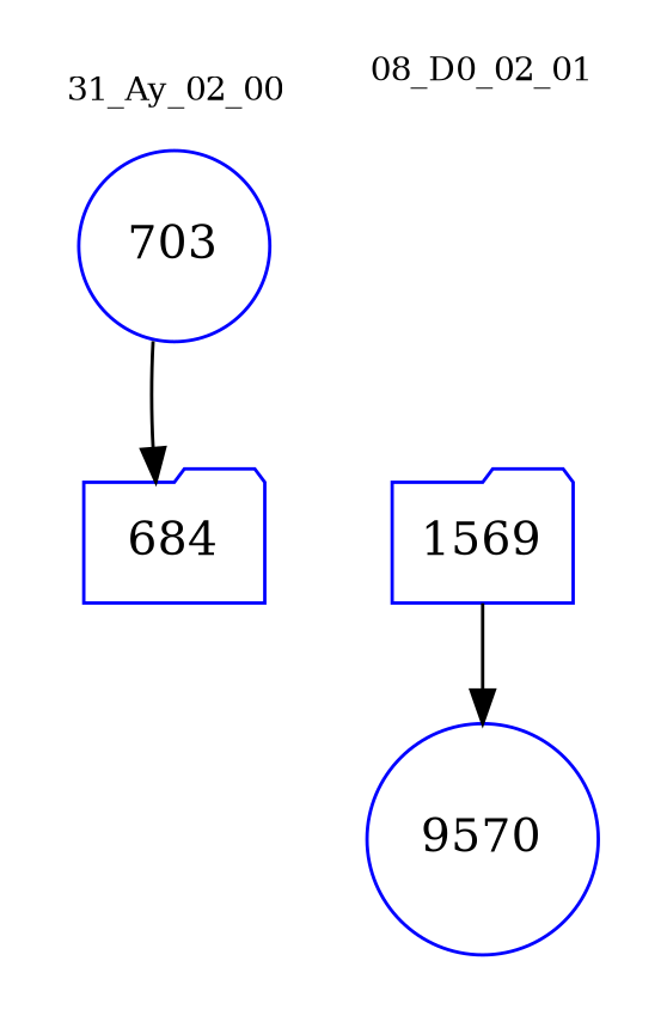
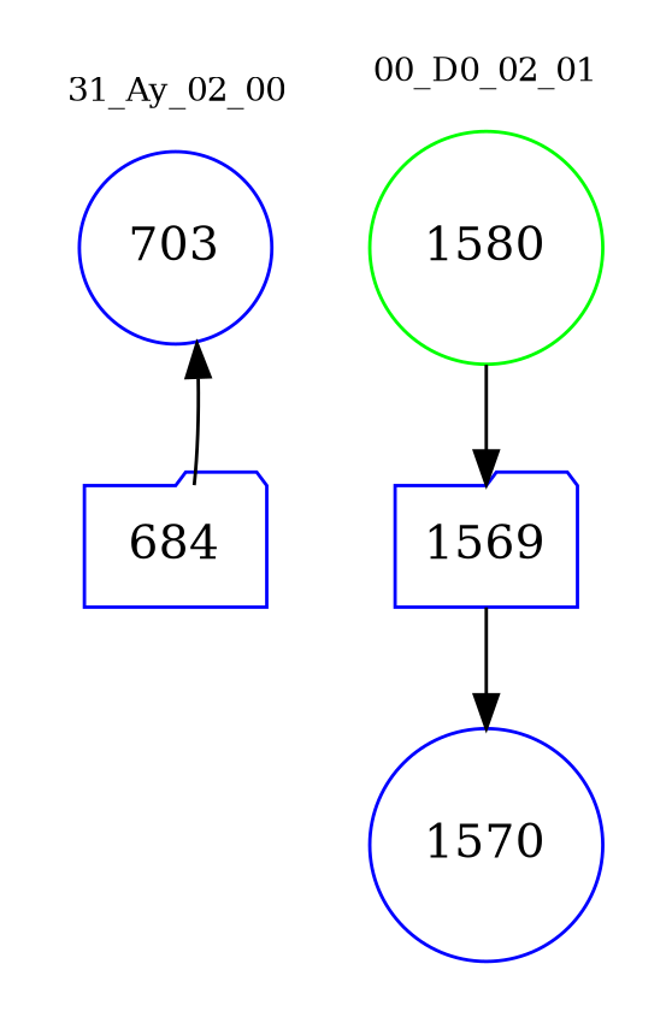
  digraph {
    node [color=blue shape=circle]
    edge [color=black]
    n1 [label=703]
    n2 [label=684 shape=folder]
+   n3 [color=green label=1580]
    n4 [label=1569 shape=folder]
-   n5 [label=9570]
+   n5 [label=1570]
    subgraph cluster_1 {
      color=white
      fontsize=10
      label="31_Ay_02_00"
      n1
      n2
    }
    subgraph cluster_2 {
      color=white
      fontsize=10
-     label="08_D0_02_01"
+     label="00_D0_02_01"
+     n3
      n4
      n5
    }
-   n1 -> n2
+   n2 -> n1
+   n3 -> n4
    n4 -> n5
  }
